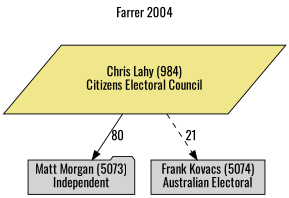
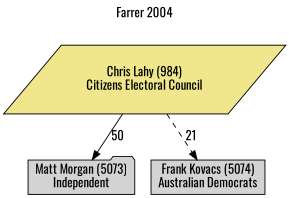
  digraph {
    fontname=Oswald
    label="Farrer 2004"
    labelloc=t
    mclimit=10
    node [fillcolor=lightgrey fontname=Oswald style=filled]
    edge [fontname=Oswald]
    n1 [label="Matt Morgan (5073)\nIndependent" shape=folder]
-   n2 [label="Frank Kovacs (5074)\nAustralian Electoral" shape=box]
+   n2 [label="Frank Kovacs (5074)\nAustralian Democrats" shape=box]
    n3 [fillcolor=khaki label="Chris Lahy (984)\nCitizens Electoral Council" shape=parallelogram]
-   n3 -> n1 [label=80 style=solid]
+   n3 -> n1 [label=50 style=solid]
    n3 -> n2 [label=21 style=dashed]
  }
